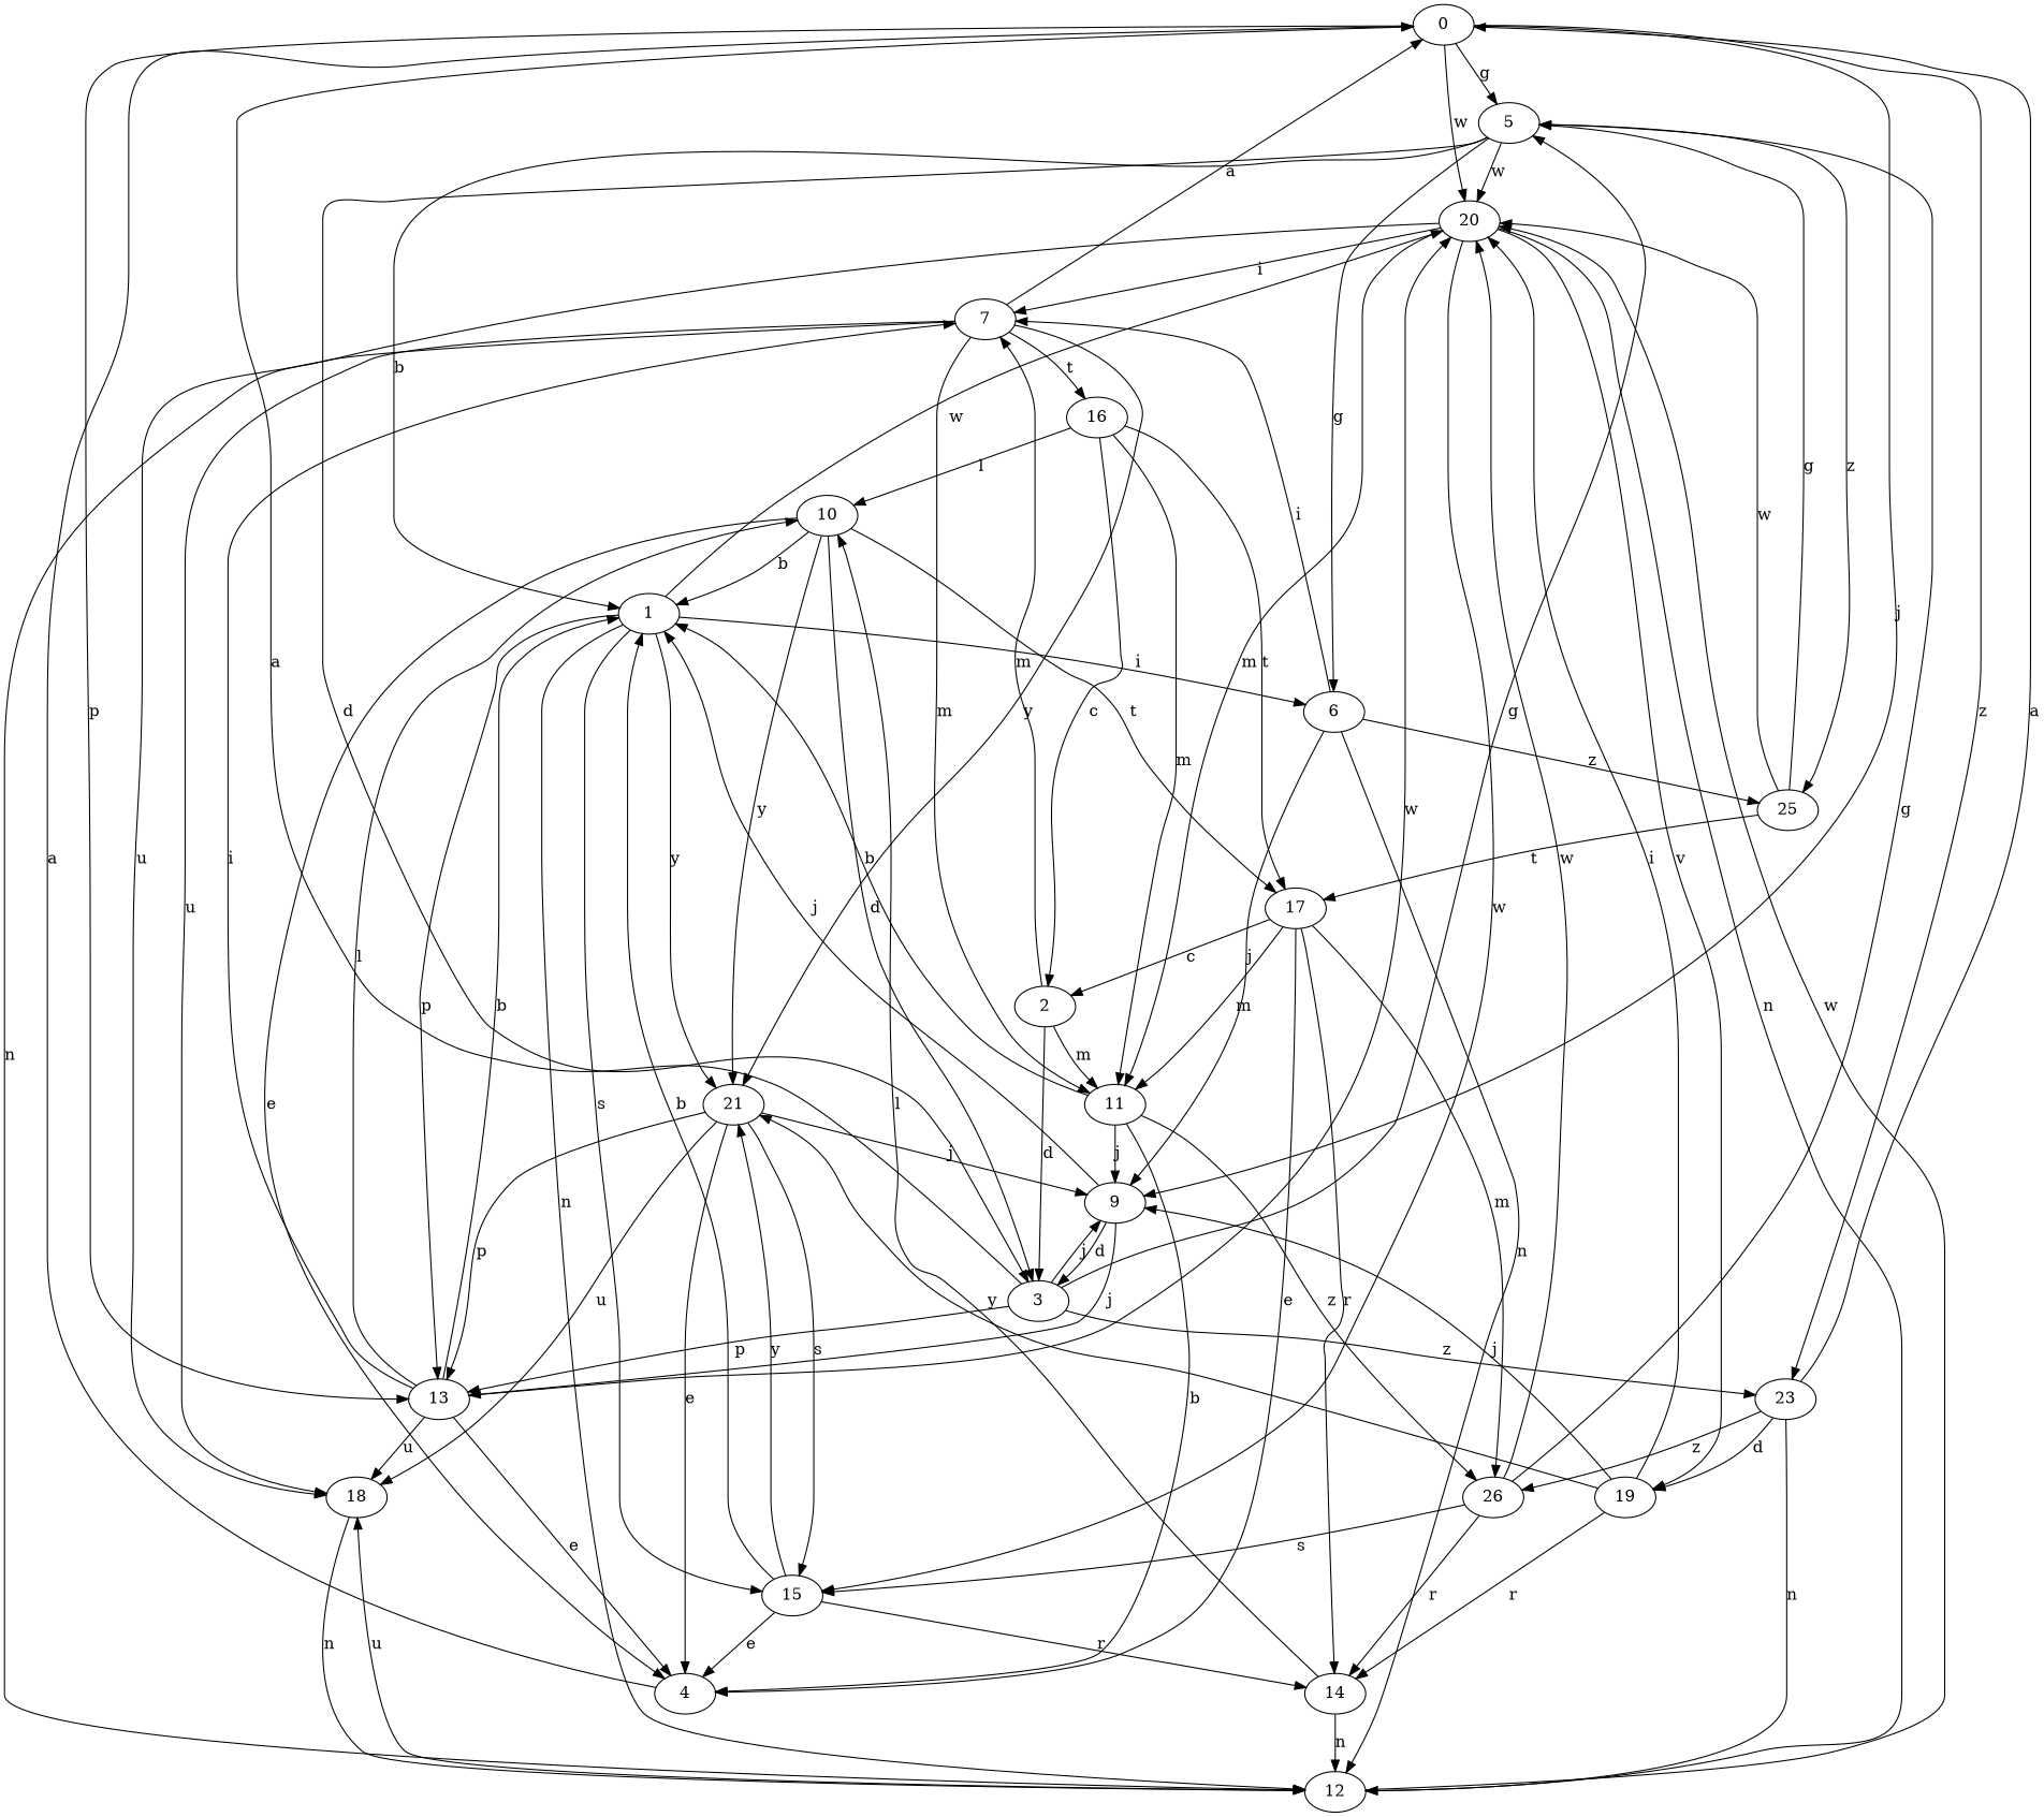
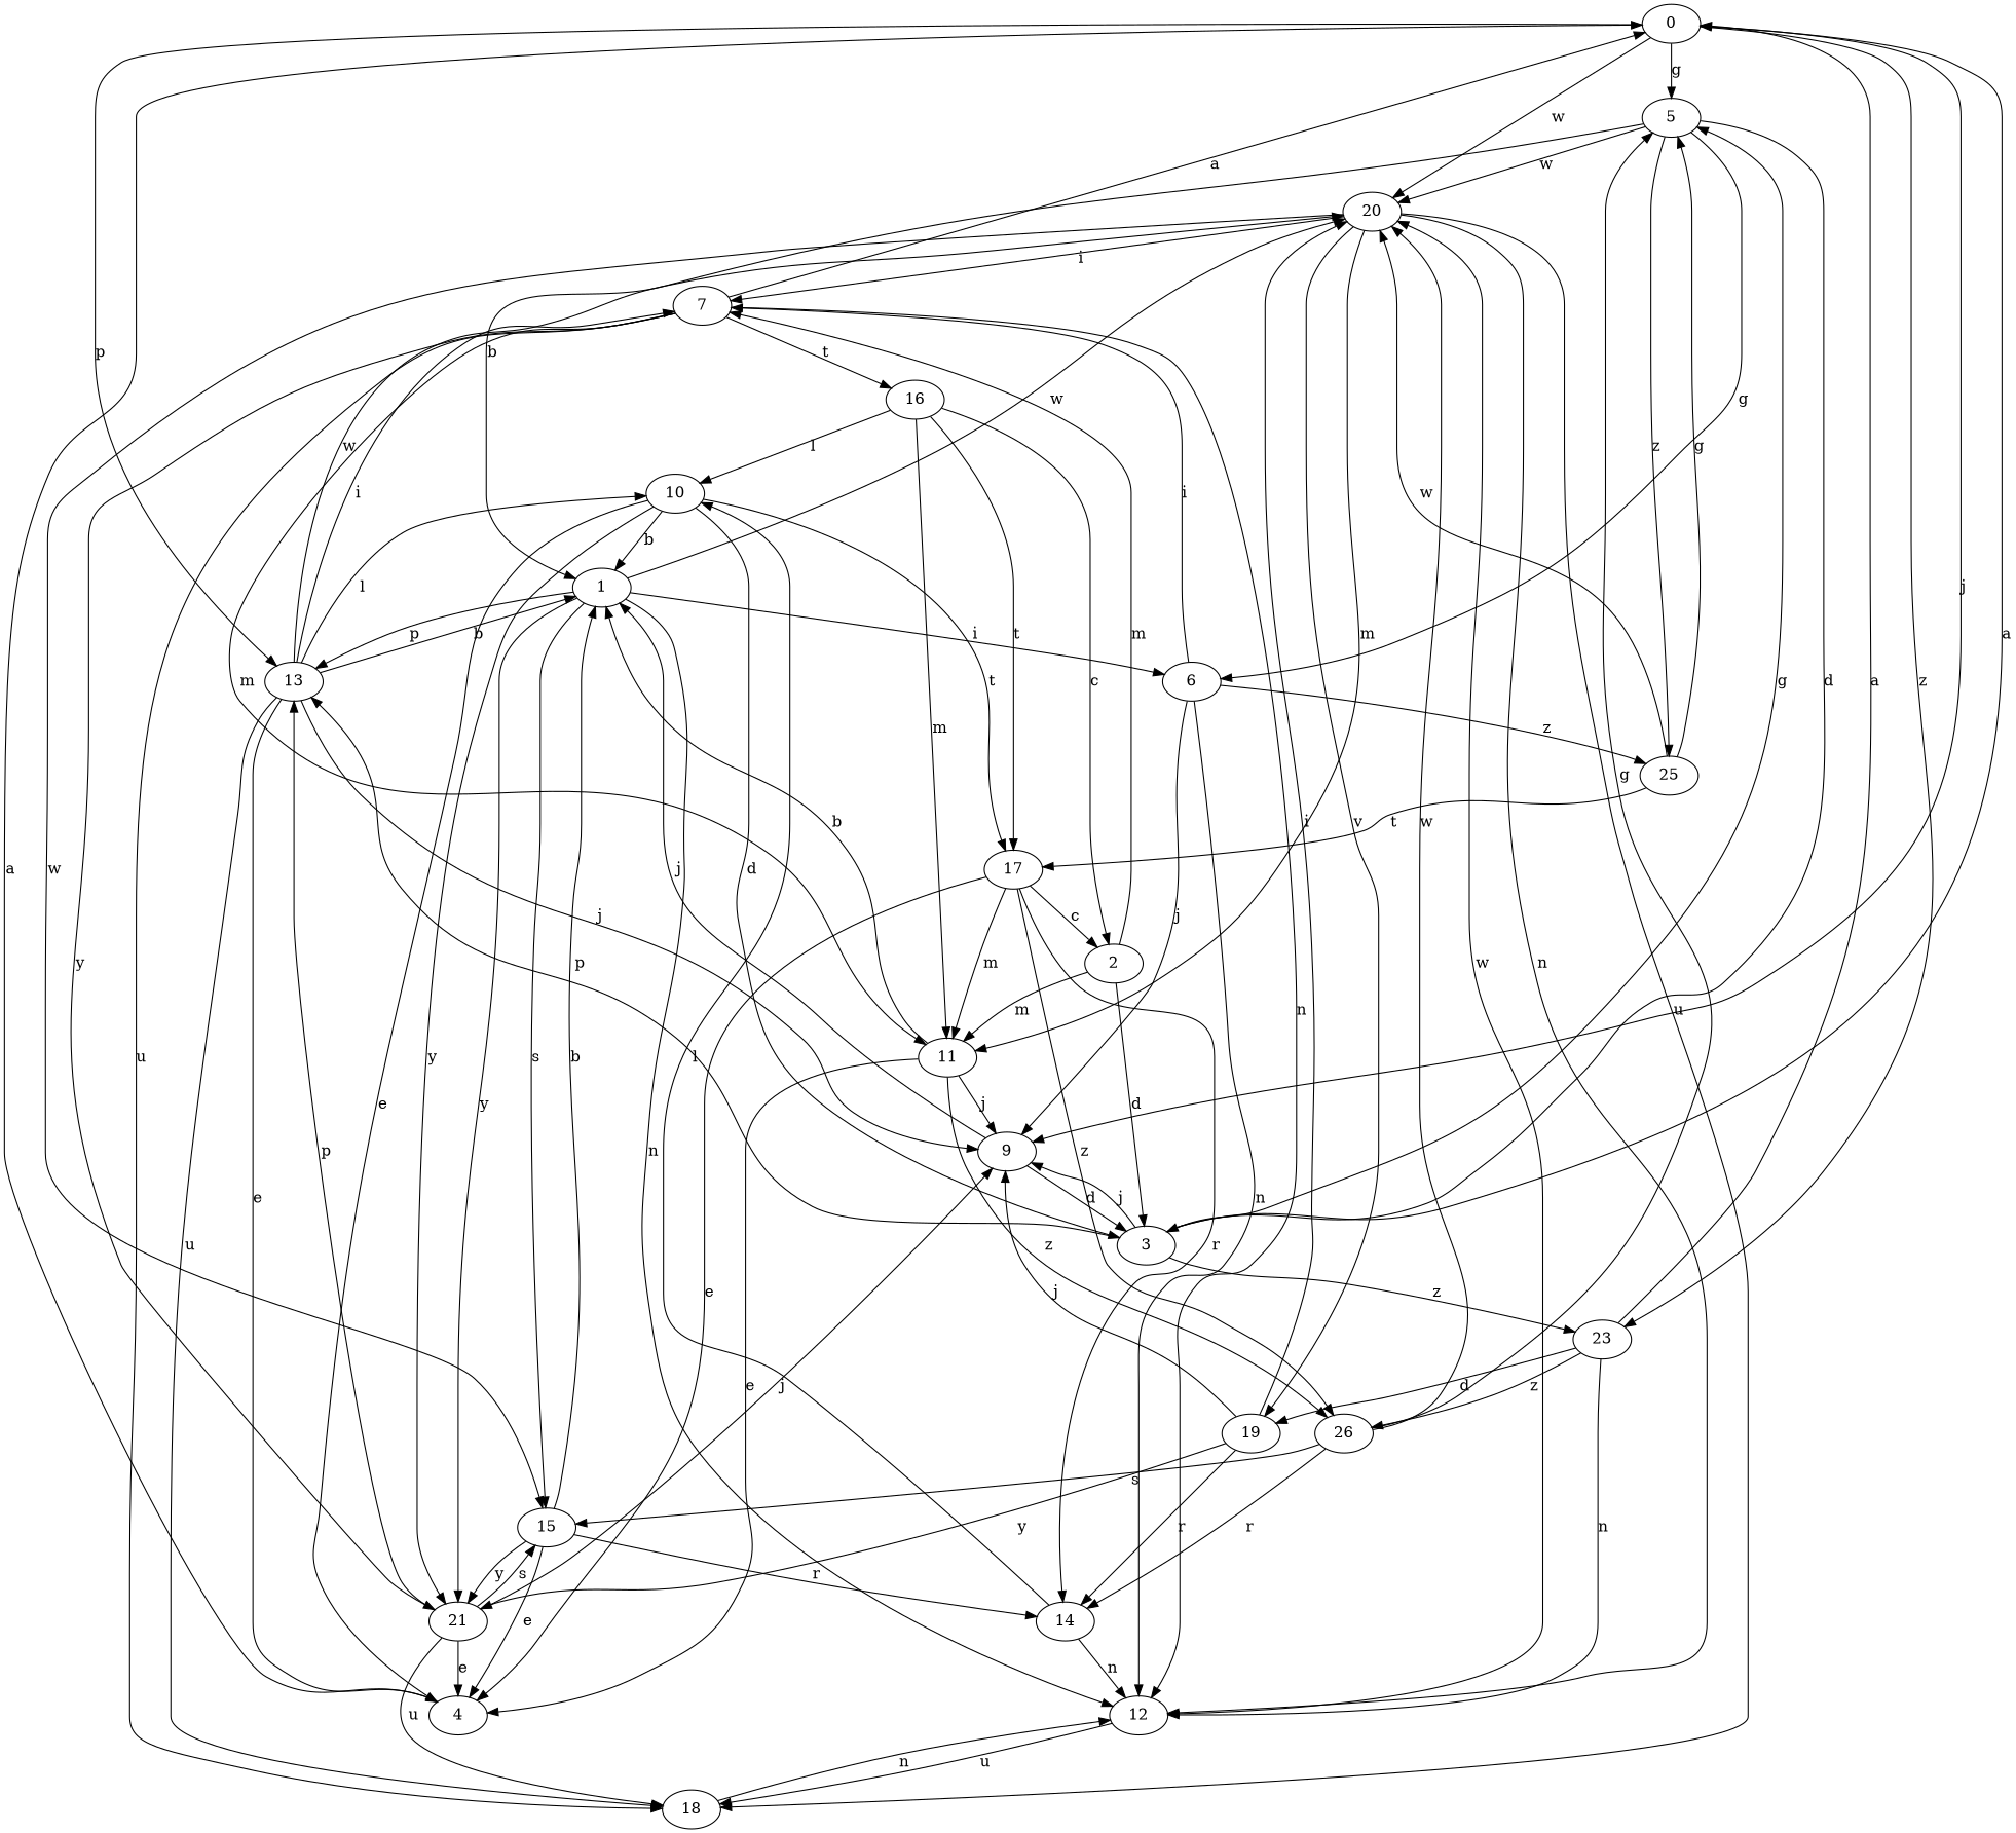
  strict digraph {
    0
    5
    9
    13
    20
    23
    1
    6
    3
    25
    7
    4
    18
    10
    12
    15
    11
    19
    26
    21
    14
    2
    16
    17
    0 -> 5 [label=g]
    0 -> 9 [label=j]
    0 -> 13 [label=p]
    0 -> 20 [label=w]
    0 -> 23 [label=z]
    5 -> 20 [label=w]
    5 -> 1 [label=b]
    5 -> 6 [label=g]
    5 -> 3 [label=d]
    5 -> 25 [label=z]
    9 -> 1 [label=j]
    9 -> 3 [label=d]
-   9 -> 13 [label=j]
+   13 -> 9 [label=j]
    13 -> 20 [label=w]
    13 -> 1 [label=b]
    13 -> 7 [label=i]
    13 -> 4 [label=e]
    13 -> 18 [label=u]
    13 -> 10 [label=l]
    20 -> 7 [label=i]
    20 -> 18 [label=u]
    20 -> 12 [label=n]
    20 -> 15 [label=w]
    20 -> 11 [label=m]
    20 -> 19 [label=v]
    23 -> 0 [label=a]
    23 -> 12 [label=n]
    23 -> 19 [label=d]
    23 -> 26 [label=z]
    1 -> 13 [label=p]
    1 -> 20 [label=w]
    1 -> 6 [label=i]
    1 -> 12 [label=n]
    1 -> 15 [label=s]
    1 -> 21 [label=y]
    6 -> 9 [label=j]
    6 -> 25 [label=z]
    6 -> 7 [label=i]
    6 -> 12 [label=n]
    3 -> 0 [label=a]
    3 -> 5 [label=g]
    3 -> 9 [label=j]
    3 -> 13 [label=p]
    3 -> 23 [label=z]
    25 -> 5 [label=g]
    25 -> 20 [label=w]
    25 -> 17 [label=t]
    7 -> 0 [label=a]
    7 -> 18 [label=u]
    7 -> 12 [label=n]
    7 -> 11 [label=m]
    7 -> 21 [label=y]
    7 -> 16 [label=t]
    4 -> 0 [label=a]
    18 -> 12 [label=n]
    10 -> 1 [label=b]
    10 -> 3 [label=d]
    10 -> 4 [label=e]
    10 -> 21 [label=y]
    10 -> 17 [label=t]
    12 -> 20 [label=w]
    12 -> 18 [label=u]
    15 -> 1 [label=b]
    15 -> 4 [label=e]
    15 -> 21 [label=y]
    15 -> 14 [label=r]
    11 -> 9 [label=j]
    11 -> 1 [label=b]
-   11 -> 4 [label=b]
+   11 -> 4 [label=e]
    11 -> 26 [label=z]
    19 -> 9 [label=j]
    19 -> 20 [label=i]
    19 -> 21 [label=y]
    19 -> 14 [label=r]
    26 -> 5 [label=g]
    26 -> 20 [label=w]
    26 -> 15 [label=s]
    26 -> 14 [label=r]
    21 -> 9 [label=j]
    21 -> 13 [label=p]
    21 -> 4 [label=e]
    21 -> 18 [label=u]
    21 -> 15 [label=s]
    14 -> 10 [label=l]
    14 -> 12 [label=n]
    2 -> 3 [label=d]
    2 -> 7 [label=m]
    2 -> 11 [label=m]
    16 -> 10 [label=l]
    16 -> 11 [label=m]
    16 -> 2 [label=c]
    16 -> 17 [label=t]
    17 -> 4 [label=e]
    17 -> 11 [label=m]
-   17 -> 26 [label=m]
+   17 -> 26 [label=z]
    17 -> 14 [label=r]
    17 -> 2 [label=c]
  }
